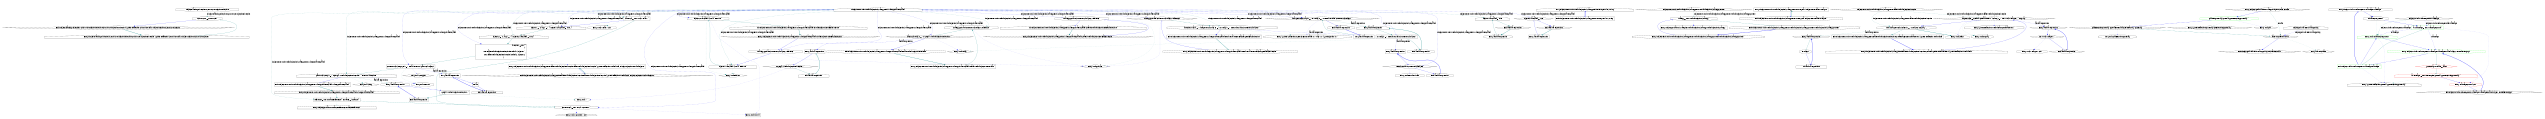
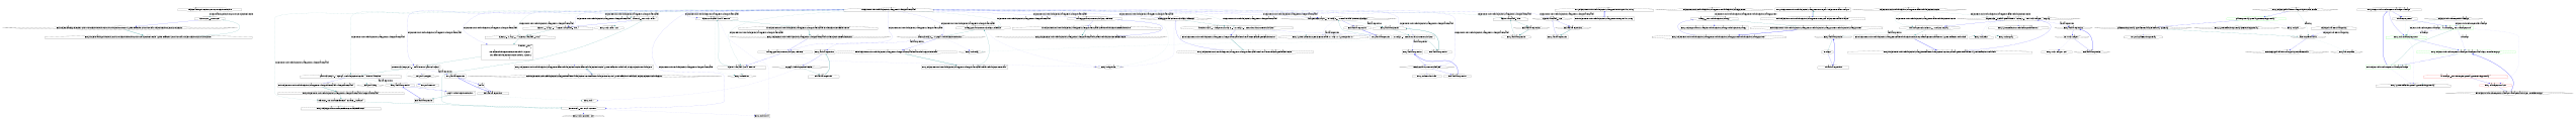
  digraph {
    node [shape=octagon cluster="lambda expression" file="CircularDependenciesTests.cs"]
    edge [arrowhead=diamond color=blue style=solid]
    n1 [label="Ninject.Planning.Directives.ConstructorInjectionDirective" cluster="" file=""]
    n2 [cluster="Ninject.Planning.Directives.ConstructorInjectionDirective.ConstructorInjectionDirective(System.Reflection.ConstructorInfo, Ninject.Injection.ConstructorInjector)" label="Constructor = constructor" span="36-36" file=""]
    n3 [cluster="Ninject.Planning.Directives.ConstructorInjectionDirective.ConstructorInjectionDirective(System.Reflection.ConstructorInfo, Ninject.Injection.ConstructorInjector)" label="Exit Ninject.Planning.Directives.ConstructorInjectionDirective.ConstructorInjectionDirective(System.Reflection.ConstructorInfo, Ninject.Injection.ConstructorInjector)" shape=diamond span="33-33" file=""]
    n4 [cluster="Ninject.Planning.Directives.ConstructorInjectionDirective.ConstructorInjectionDirective(System.Reflection.ConstructorInfo, Ninject.Injection.ConstructorInjector)" label="Entry Ninject.Planning.Directives.ConstructorInjectionDirective.ConstructorInjectionDirective(System.Reflection.ConstructorInfo, Ninject.Injection.ConstructorInjector)" shape=house span="33-33" file=""]
    n5 [cluster="Mock<IPlan>.cstr" label="Entry Mock<IPlan>.cstr"]
    n6 [cluster="Ninject.Tests.Unit.MethodInjectionStrategyTests.Dummy.Foo(int, string)" label="Entry Ninject.Tests.Unit.MethodInjectionStrategyTests.Dummy.Foo(int, string)" shape=house span="109-109"]
    n7 [cluster="Ninject.Tests.Unit.MethodInjectionStrategyTests.Dummy.Foo(int, string)" label="Exit Ninject.Tests.Unit.MethodInjectionStrategyTests.Dummy.Foo(int, string)" shape=box span="109-109"]
    n8 [cluster="Ninject.Activation.Strategies.MethodInjectionStrategy.MethodInjectionStrategy()" label="Entry Ninject.Activation.Strategies.MethodInjectionStrategy.MethodInjectionStrategy()" shape=box span="17-17"]
    n9 [cluster="Ninject.Tests.Unit.MethodInjectionStrategyTests.Dummy.Bar(Ninject.Tests.Fakes.IWeapon)" label="Entry Ninject.Tests.Unit.MethodInjectionStrategyTests.Dummy.Bar(Ninject.Tests.Fakes.IWeapon)" shape=box span="110-110"]
    n10 [cluster="Ninject.Tests.Unit.MethodInjectionStrategyTests.Dummy.Bar(Ninject.Tests.Fakes.IWeapon)" label="Exit Ninject.Tests.Unit.MethodInjectionStrategyTests.Dummy.Bar(Ninject.Tests.Fakes.IWeapon)" span="110-110"]
    n11 [cluster="Mock<IContext>.cstr" label="Entry Mock<IContext>.cstr" shape=diamond]
    n12 [cluster="Ninject.Tests.Unit.MethodInjectionStrategyTests.WhenActivateIsCalled.WhenActivateIsCalled()" label="Entry Ninject.Tests.Unit.MethodInjectionStrategyTests.WhenActivateIsCalled.WhenActivateIsCalled()" shape=house span="42-42"]
    n13 [cluster="Ninject.Tests.Unit.MethodInjectionStrategyTests.WhenActivateIsCalled.WhenActivateIsCalled()" label="reference = new InstanceReference { Instance = instance }" shape=box span="44-44"]
    n14 [cluster="Ninject.Tests.Unit.MethodInjectionStrategyTests.WhenActivateIsCalled.WhenActivateIsCalled()" label="contextMock = new Mock<IContext>()" span="46-46"]
    n15 [cluster="Ninject.Activation.InstanceReference.InstanceReference()" label="Entry Ninject.Activation.InstanceReference.InstanceReference()" shape=house span="16-16"]
    n16 [cluster="Ninject.Tests.Unit.MethodInjectionStrategyTests.WhenActivateIsCalled.WhenActivateIsCalled()" label="planMock = new Mock<IPlan>()" shape=box span="47-47"]
    n17 [cluster="Unk.Should" label="Entry Unk.Should" shape=box]
    n18 [cluster="Ninject.Tests.Unit.MethodInjectionStrategyTests.WhenActivateIsCalled.WhenActivateIsCalled()" label="injector1 = (x, args) => { injector1WasCalled = true; }" shape=house span="48-48"]
    n19 [cluster="Ninject.Tests.Unit.MethodInjectionStrategyTests.WhenActivateIsCalled.WhenActivateIsCalled()" label="injector2 = (x, args) => { injector2WasCalled = true; }" shape=house span="49-49"]
    n20 [cluster="Ninject.Tests.Unit.MethodInjectionStrategyTests.WhenActivateIsCalled.WhenActivateIsCalled()" label="directives = new[]\r\n            {\r\n                new FakeMethodInjectionDirective(method1, injector1),\r\n                new FakeMethodInjectionDirective(method2, injector2)\r\n            }" shape=box span="51-55"]
    n21 [cluster="Ninject.Tests.Unit.MethodInjectionStrategyTests.WhenActivateIsCalled.WhenActivateIsCalled()" label="contextMock.SetupGet(x => x.Plan).Returns(planMock.Object)" shape=box span="57-57"]
    n22 [cluster="Ninject.Tests.Unit.MethodInjectionStrategyTests.FakeMethodInjectionDirective.FakeMethodInjectionDirective(System.Reflection.MethodInfo, Ninject.Injection.MethodInjector)" label="Entry Ninject.Tests.Unit.MethodInjectionStrategyTests.FakeMethodInjectionDirective.FakeMethodInjectionDirective(System.Reflection.MethodInfo, Ninject.Injection.MethodInjector)" shape=box span="97-97"]
    n23 [cluster="Ninject.Tests.Unit.MethodInjectionStrategyTests.WhenActivateIsCalled.WhenActivateIsCalled()" label="planMock.Setup(x => x.GetAll<MethodInjectionDirective>()).Returns(directives)" shape=house span="59-59"]
    n24 [cluster="Unk.SetupGet" label="Entry Unk.SetupGet" shape=diamond]
    n25 [label="Entry lambda expression" shape=box span="57-57"]
    n26 [cluster="Unk.Returns" label="Entry Unk.Returns"]
    n27 [cluster="Ninject.Tests.Unit.MethodInjectionStrategyTests.FakeMethodInjectionDirective.FakeMethodInjectionDirective(System.Reflection.MethodInfo, Ninject.Injection.MethodInjector)" label="Exit Ninject.Tests.Unit.MethodInjectionStrategyTests.FakeMethodInjectionDirective.FakeMethodInjectionDirective(System.Reflection.MethodInfo, Ninject.Injection.MethodInjector)" shape=diamond span="97-97"]
    n28 [cluster="Ninject.Tests.Unit.MethodInjectionStrategyTests.WhenActivateIsCalled.WhenActivateIsCalled()" label="Exit Ninject.Tests.Unit.MethodInjectionStrategyTests.WhenActivateIsCalled.WhenActivateIsCalled()" shape=box span="42-42"]
    n29 [cluster="Unk.Setup" label="Entry Unk.Setup" shape=diamond]
    n30 [label="Entry lambda expression" span="59-59"]
    n31 [label="x.Plan" shape=box span="57-57"]
    n32 [label="x.GetAll<MethodInjectionDirective>()" shape=box span="59-59"]
    n33 [cluster="Unk.>" label="Entry Unk.>"]
    n34 [cluster="System.Collections.Generic.IEnumerable<T>.Map<T>(System.Action<T>)" label="Entry System.Collections.Generic.IEnumerable<T>.Map<T>(System.Action<T>)" span="8-8"]
    n35 [cluster="Ninject.Tests.Unit.MethodInjectionStrategyTests.WhenActivateIsCalled.InvokesInjectorsForEachDirective()" label="Entry Ninject.Tests.Unit.MethodInjectionStrategyTests.WhenActivateIsCalled.InvokesInjectorsForEachDirective()" shape=diamond span="85-85"]
    n36 [cluster="Ninject.Tests.Unit.MethodInjectionStrategyTests.WhenActivateIsCalled.InvokesInjectorsForEachDirective()" label="strategy.Activate(contextMock.Object, reference)" span="87-87"]
    n37 [cluster="Ninject.Tests.Unit.MethodInjectionStrategyTests.WhenActivateIsCalled.InvokesInjectorsForEachDirective()" label="injector1WasCalled.Should().BeTrue()" shape=house span="88-88"]
    n38 [cluster="Unk.Activate" label="Entry Unk.Activate" shape=diamond]
    n39 [cluster="Ninject.Tests.Unit.MethodInjectionStrategyTests.WhenActivateIsCalled.InvokesInjectorsForEachDirective()" label="injector2WasCalled.Should().BeTrue()" span="89-89"]
    n40 [cluster="Unk.BeTrue" label="Entry Unk.BeTrue" shape=diamond]
    n41 [cluster="Ninject.Tests.Unit.MethodInjectionStrategyTests.WhenActivateIsCalled.InvokesInjectorsForEachDirective()" label="Exit Ninject.Tests.Unit.MethodInjectionStrategyTests.WhenActivateIsCalled.InvokesInjectorsForEachDirective()" shape=house span="85-85"]
    n42 [cluster="Ninject.Tests.Unit.MethodInjectionStrategyTests.WhenActivateIsCalled.CreatesMethodInjectorsForEachDirective()" label="Entry Ninject.Tests.Unit.MethodInjectionStrategyTests.WhenActivateIsCalled.CreatesMethodInjectorsForEachDirective()" shape=diamond span="71-71"]
    n43 [cluster="Ninject.Tests.Unit.MethodInjectionStrategyTests.WhenActivateIsCalled.CreatesMethodInjectorsForEachDirective()" label="strategy.Activate(contextMock.Object, reference)" span="73-73"]
    n44 [cluster="Ninject.Tests.Unit.MethodInjectionStrategyTests.WhenActivateIsCalled.CreatesMethodInjectorsForEachDirective()" label="Exit Ninject.Tests.Unit.MethodInjectionStrategyTests.WhenActivateIsCalled.CreatesMethodInjectorsForEachDirective()" shape=house span="71-71"]
    n45 [cluster="Unk.ToArray" label="Entry Unk.ToArray"]
    n46 [label="Entry lambda expression" shape=diamond span="103-103"]
    n47 [label="m.Object" span="103-103"]
    n48 [label="Exit lambda expression" shape=house span="103-103"]
    n49 [label="Exit lambda expression" shape=house span="57-57"]
    n50 [label="Exit lambda expression" shape=box span="59-59"]
    n51 [label="Entry lambda expression" span="48-48"]
    n52 [label="injector1WasCalled = true" shape=house span="48-48"]
    n53 [label="Exit lambda expression" shape=diamond span="48-48"]
    n54 [label="Entry lambda expression" shape=box span="49-49"]
    n55 [label="injector2WasCalled = true" shape=diamond span="49-49"]
    n56 [label="Exit lambda expression" shape=diamond span="49-49"]
    n57 [label="Entry lambda expression" shape=box span="67-67"]
    n58 [label="x.GetAll<MethodInjectionDirective>()" shape=diamond span="67-67"]
    n59 [label="Exit lambda expression" shape=house span="67-67"]
    n60 [label="Entry lambda expression" shape=box span="81-81"]
    n61 [label="d.TargetMocks.Map(m => m.Verify(x => x.ResolveWithin(contextMock.Object)))" shape=diamond span="81-81"]
    n62 [label="Exit lambda expression" span="81-81"]
    n63 [label="Entry lambda expression" shape=house span="81-81"]
    n64 [label="m.Verify(x => x.ResolveWithin(contextMock.Object))" shape=box span="81-81"]
    n65 [label="Exit lambda expression" span="81-81"]
    n66 [label="Entry lambda expression" shape=box span="81-81"]
    n67 [cluster="Unk.Verify" label="Entry Unk.Verify" shape=diamond]
    n68 [label="x.ResolveWithin(contextMock.Object)" shape=diamond span="81-81"]
    n69 [label="Exit lambda expression" span="81-81"]
    n70 [cluster="Unk.ResolveWithin" label="Entry Unk.ResolveWithin"]
    n71 [label="Entry lambda expression" shape=diamond span="102-102"]
    n72 [label="new Mock<ITarget>()" shape=diamond span="102-102"]
    n73 [label="Exit lambda expression" shape=diamond span="102-102"]
    n74 [cluster="Mock<ITarget>.cstr" label="Entry Mock<ITarget>.cstr"]
    n75 [cluster="Unk.Select" label="Entry Unk.Select" shape=house]
    n76 [cluster="Ninject.Tests.Unit.MethodInjectionStrategyTests.WhenActivateIsCalled.ReadsMethodInjectorsFromPlan()" label="Entry Ninject.Tests.Unit.MethodInjectionStrategyTests.WhenActivateIsCalled.ReadsMethodInjectorsFromPlan()" shape=box span="63-63"]
    n77 [cluster="Ninject.Tests.Unit.MethodInjectionStrategyTests.WhenActivateIsCalled.ReadsMethodInjectorsFromPlan()" label="strategy.Activate(contextMock.Object, reference)" span="65-65"]
    n78 [cluster="Ninject.Tests.Unit.MethodInjectionStrategyTests.WhenActivateIsCalled.ReadsMethodInjectorsFromPlan()" label="planMock.Verify(x => x.GetAll<MethodInjectionDirective>())" shape=diamond span="67-67"]
    n79 [cluster="Ninject.Tests.Unit.MethodInjectionStrategyTests.WhenActivateIsCalled.ReadsMethodInjectorsFromPlan()" label="Exit Ninject.Tests.Unit.MethodInjectionStrategyTests.WhenActivateIsCalled.ReadsMethodInjectorsFromPlan()" span="63-63"]
    n80 [cluster="Ninject.Tests.Unit.MethodInjectionStrategyTests.WhenActivateIsCalled.ResolvesValuesForEachTargetOfEachDirective()" label="Entry Ninject.Tests.Unit.MethodInjectionStrategyTests.WhenActivateIsCalled.ResolvesValuesForEachTargetOfEachDirective()" span="77-77"]
    n81 [cluster="Ninject.Tests.Unit.MethodInjectionStrategyTests.WhenActivateIsCalled.ResolvesValuesForEachTargetOfEachDirective()" label="strategy.Activate(contextMock.Object, reference)" shape=diamond span="79-79"]
    n82 [cluster="Ninject.Tests.Unit.MethodInjectionStrategyTests.WhenActivateIsCalled.ResolvesValuesForEachTargetOfEachDirective()" label="directives.Map(d => d.TargetMocks.Map(m => m.Verify(x => x.ResolveWithin(contextMock.Object))))" span="81-81"]
    n83 [cluster="Ninject.Tests.Unit.MethodInjectionStrategyTests.WhenActivateIsCalled.ResolvesValuesForEachTargetOfEachDirective()" label="Exit Ninject.Tests.Unit.MethodInjectionStrategyTests.WhenActivateIsCalled.ResolvesValuesForEachTargetOfEachDirective()" shape=box span="77-77"]
    n84 [cluster="System.Reflection.MethodBase.GetParameters()" label="Entry System.Reflection.MethodBase.GetParameters()" span="0-0"]
    n85 [cluster="Ninject.Tests.Unit.MethodInjectionStrategyTests.MethodInjectionStrategyContext.MethodInjectionStrategyContext()" label="Entry Ninject.Tests.Unit.MethodInjectionStrategyTests.MethodInjectionStrategyContext.MethodInjectionStrategyContext()" span="22-22"]
    n86 [cluster="Ninject.Tests.Unit.MethodInjectionStrategyTests.MethodInjectionStrategyContext.MethodInjectionStrategyContext()" label="strategy = new MethodInjectionStrategy()" span="24-24"]
    n87 [cluster="Ninject.Tests.Unit.MethodInjectionStrategyTests.MethodInjectionStrategyContext.MethodInjectionStrategyContext()" label="Exit Ninject.Tests.Unit.MethodInjectionStrategyTests.MethodInjectionStrategyContext.MethodInjectionStrategyContext()" span="22-22"]
    n88 [cluster="Ninject.Tests.Unit.MethodInjectionStrategyTests.FakeMethodInjectionDirective.CreateTargetsFromParameters(System.Reflection.MethodInfo)" label="Entry Ninject.Tests.Unit.MethodInjectionStrategyTests.FakeMethodInjectionDirective.CreateTargetsFromParameters(System.Reflection.MethodInfo)" shape=house span="100-100"]
    n89 [cluster="Ninject.Tests.Unit.MethodInjectionStrategyTests.FakeMethodInjectionDirective.CreateTargetsFromParameters(System.Reflection.MethodInfo)" label="TargetMocks = method.GetParameters().Select(p => new Mock<ITarget>()).ToArray()" shape=diamond span="102-102"]
    n90 [cluster="Ninject.Tests.Unit.MethodInjectionStrategyTests.FakeMethodInjectionDirective.CreateTargetsFromParameters(System.Reflection.MethodInfo)" label="return TargetMocks.Select(m => m.Object).ToArray();" span="103-103"]
    n91 [cluster="Ninject.Tests.Unit.MethodInjectionStrategyTests.FakeMethodInjectionDirective.CreateTargetsFromParameters(System.Reflection.MethodInfo)" label="Exit Ninject.Tests.Unit.MethodInjectionStrategyTests.FakeMethodInjectionDirective.CreateTargetsFromParameters(System.Reflection.MethodInfo)" shape=box span="100-100"]
    n92 [label="Ninject.Tests.Unit.MethodInjectionStrategyTests.MethodInjectionStrategyContext" shape=diamond cluster=""]
    n93 [label="Ninject.Tests.Unit.MethodInjectionStrategyTests.WhenActivateIsCalled" shape=house cluster=""]
    n94 [label="Ninject.Tests.Unit.MethodInjectionStrategyTests.FakeMethodInjectionDirective" shape=diamond cluster=""]
    n95 [cluster="Unk.AddExecutionAssembly" file="MainActivity.cs" label="Entry Unk.AddExecutionAssembly"]
    n96 [cluster="Ninject.Android.Tests.MainActivity.OnCreate(Bundle)" file="MainActivity.cs" label="Entry Ninject.Android.Tests.MainActivity.OnCreate(Bundle)" shape=diamond span="17-17"]
    n97 [cluster="Ninject.Android.Tests.MainActivity.OnCreate(Bundle)" color=green community=0 file="MainActivity.cs" label="AddTestAssembly(Assembly.GetExecutingAssembly())" span="21-21"]
    n98 [cluster="Ninject.Android.Tests.MainActivity.OnCreate(Bundle)" file="MainActivity.cs" label="base.OnCreate(bundle)" shape=diamond span="36-36"]
    n99 [cluster="Ninject.Android.Tests.MainActivity.OnCreate(Bundle)" file="MainActivity.cs" label="AddExecutionAssembly(typeof(ExtensibilityPointFactory).Assembly)" shape=diamond span="22-22"]
    n100 [cluster="System.Reflection.Assembly.GetExecutingAssembly()" file="MainActivity.cs" label="Entry System.Reflection.Assembly.GetExecutingAssembly()" shape=diamond span="0-0"]
    n101 [cluster="Unk.Add" file="MainActivity.cs" label="Entry Unk.Add" shape=diamond]
    n102 [cluster="Ninject.Android.Tests.MainActivity.OnCreate(Bundle)" file="MainActivity.cs" label="Exit Ninject.Android.Tests.MainActivity.OnCreate(Bundle)" shape=diamond span="17-17"]
    n103 [cluster="Unk.OnCreate" file="MainActivity.cs" label="Entry Unk.OnCreate" shape=diamond]
    n104 [file="MainActivity.cs" label="Ninject.Android.Tests.MainActivity" shape=house cluster=""]
    n105 [cluster="Ninject.WindowsPhone8Tests.MainPage.MainPage()" file="MainPage.xaml.cs" label="Entry Ninject.WindowsPhone8Tests.MainPage.MainPage()" span="18-18"]
    n106 [cluster="Ninject.WindowsPhone8Tests.MainPage.MainPage()" file="MainPage.xaml.cs" label="InitializeComponent()" span="20-20"]
    n107 [cluster="Ninject.WindowsPhone8Tests.MainPage.MainPage()" color=green community=0 file="MainPage.xaml.cs" label="var mainPage = new MainPageControl()" shape=box span="23-23"]
    n108 [cluster="Unk.InitializeComponent" color=green community=0 file="MainPage.xaml.cs" label="Entry Unk.InitializeComponent" shape=house]
    n109 [cluster="Ninject.WindowsPhone8Tests.MainPage.MainPage()" color=green community=0 file="MainPage.xaml.cs" label="Exit Ninject.WindowsPhone8Tests.MainPage.MainPage()" shape=box span="18-18"]
    n110 [cluster="Ninject.WindowsPhone8Tests.MainPage.MainPage_Loaded(object, RoutedEventArgs)" color=green community=0 file="MainPage.xaml.cs" label="Entry Ninject.WindowsPhone8Tests.MainPage.MainPage_Loaded(object, RoutedEventArgs)" span="29-29"]
    n111 [cluster="MainPageControl.cstr" color=red community=0 file="MainPage.xaml.cs" label="Entry MainPageControl.cstr"]
    n112 [cluster="System.Reflection.Assembly.GetExecutingAssembly()" file="MainPage.xaml.cs" label="Entry System.Reflection.Assembly.GetExecutingAssembly()" shape=house span="0-0"]
-   n113 [cluster="Ninject.WindowsPhone8Tests.MainPage.MainPage_Loaded(object, RoutedEventArgs)" color=red community=0 file="MainPage.xaml.cs" label="SystemTray.IsVisible = false" shape=diamond span="32-32"]
    n114 [cluster="Ninject.WindowsPhone8Tests.MainPage.MainPage_Loaded(object, RoutedEventArgs)" file="MainPage.xaml.cs" label="Exit Ninject.WindowsPhone8Tests.MainPage.MainPage_Loaded(object, RoutedEventArgs)" shape=diamond span="29-29"]
    n115 [cluster="Ninject.WindowsPhone8Tests.MainPage.MainPage_Loaded(object, RoutedEventArgs)" color=red community=0 file="MainPage.xaml.cs" label="var testPage = new TestEngine(Assembly.GetExecutingAssembly())" shape=house span="34-34"]
    n116 [file="MainPage.xaml.cs" label="Ninject.WindowsPhone8Tests.MainPage" shape=diamond cluster=""]
    n1 -> n2 [arrowhead=tee color=teal label="Ninject.Planning.Directives.ConstructorInjectionDirective" style=dashed]
    n2 -> n3
    n3 -> n4 [color=teal style=bold]
    n4 -> n2 [arrowhead=odot color=teal]
    n6 -> n7 [arrowhead=odot]
    n7 -> n6 [arrowhead=odot style=bold]
    n9 -> n10 [arrowhead=tee]
    n10 -> n9 [arrowhead=tee color=teal style=bold]
    n12 -> n13 [color=teal]
    n13 -> n14 [arrowhead=tee color=teal]
    n13 -> n15 [arrowhead=odot color=teal style=dotted]
    n14 -> n11 [style=dotted]
    n14 -> n16 [arrowhead=odot color=teal]
    n14 -> n17 [arrowhead=tee style=dotted]
    n16 -> n5 [color=teal style=dotted]
    n16 -> n18 [arrowhead=odot]
    n18 -> n19 [arrowhead=tee color=teal]
    n19 -> n20 [color=teal]
    n20 -> n21 [arrowhead=odot color=teal]
    n20 -> n22 [arrowhead=tee style=dotted]
    n21 -> n23 [arrowhead=odot color=teal]
    n21 -> n24 [arrowhead=odot style=dotted]
    n21 -> n25 [arrowhead=tee label="lambda expression" style=dashed]
    n21 -> n26 [arrowhead=odot color=teal style=dotted]
    n22 -> n27 [arrowhead=odot]
    n23 -> n26 [style=dotted]
    n23 -> n28 [arrowhead=odot]
    n23 -> n29 [color=teal style=dotted]
    n23 -> n30 [arrowhead=tee color=teal label="lambda expression" style=dashed]
    n25 -> n31 [arrowhead=tee]
    n27 -> n22 [arrowhead=tee color=teal style=bold]
    n28 -> n12 [arrowhead=tee color=teal style=bold]
    n30 -> n32 [arrowhead=tee]
    n31 -> n49 [arrowhead=tee]
    n32 -> n33 [arrowhead=tee color=teal style=dotted]
    n32 -> n50 [color=teal]
    n35 -> n36 [arrowhead=tee]
    n36 -> n37 [arrowhead=tee]
    n36 -> n38 [arrowhead=tee style=dotted]
    n37 -> n39 [arrowhead=tee color=teal]
    n37 -> n40 [arrowhead=tee color=teal style=dotted]
    n39 -> n17 [arrowhead=odot style=dotted]
    n39 -> n40 [color=teal style=dotted]
    n39 -> n41 [arrowhead=odot color=teal]
    n41 -> n35 [arrowhead=tee color=teal style=bold]
    n42 -> n43 [arrowhead=odot]
    n43 -> n38 [arrowhead=odot color=teal style=dotted]
    n43 -> n44 [arrowhead=tee]
    n44 -> n42 [color=teal style=bold]
    n46 -> n47 [arrowhead=odot color=teal]
    n47 -> n48 [arrowhead=tee]
    n48 -> n46 [style=bold]
    n49 -> n25 [arrowhead=odot style=bold]
    n50 -> n30 [arrowhead=tee style=bold]
    n51 -> n52 [arrowhead=tee color=teal]
    n52 -> n53 [color=teal]
    n53 -> n51 [color=teal style=bold]
    n54 -> n55 [arrowhead=odot]
    n55 -> n56
    n56 -> n54 [arrowhead=tee color=teal style=bold]
    n57 -> n58 [arrowhead=tee]
    n58 -> n33 [arrowhead=tee style=dotted]
    n58 -> n59 [arrowhead=tee color=teal]
    n59 -> n57 [arrowhead=odot color=teal style=bold]
    n60 -> n61 [arrowhead=tee color=teal]
    n61 -> n34 [arrowhead=odot style=dotted]
    n61 -> n62 [arrowhead=tee]
    n61 -> n63 [color=teal label="lambda expression" style=dashed]
    n62 -> n60 [arrowhead=odot style=bold]
    n63 -> n64 [color=teal]
    n64 -> n65 [color=teal]
    n64 -> n66 [arrowhead=tee label="lambda expression" style=dashed]
    n64 -> n67 [arrowhead=odot color=teal style=dotted]
    n65 -> n63 [arrowhead=tee color=teal style=bold]
    n66 -> n68 [arrowhead=tee]
    n68 -> n69 [arrowhead=tee]
    n68 -> n70 [arrowhead=odot style=dotted]
    n69 -> n66 [style=bold]
    n71 -> n72
    n72 -> n73 [arrowhead=odot]
    n72 -> n74 [style=dotted]
    n73 -> n71 [style=bold]
    n76 -> n77 [color=teal]
    n77 -> n38 [arrowhead=odot style=dotted]
    n77 -> n78 [arrowhead=odot color=teal]
    n78 -> n57 [label="lambda expression" style=dashed]
    n78 -> n67 [style=dotted]
    n78 -> n79
    n79 -> n76 [arrowhead=odot color=teal style=bold]
    n80 -> n81 [arrowhead=odot]
    n81 -> n38 [arrowhead=odot style=dotted]
    n81 -> n82 [color=teal]
    n82 -> n34 [arrowhead=tee color=teal style=dotted]
    n82 -> n60 [arrowhead=odot label="lambda expression" style=dashed]
    n82 -> n83
    n83 -> n80 [arrowhead=odot color=teal style=bold]
    n85 -> n86 [arrowhead=tee]
    n86 -> n8 [style=dotted]
    n86 -> n87 [arrowhead=odot color=teal]
    n87 -> n85 [style=bold]
    n88 -> n89 [arrowhead=tee]
    n89 -> n45 [arrowhead=odot color=teal style=dotted]
    n89 -> n71 [label="lambda expression" style=dashed]
    n89 -> n75 [arrowhead=odot style=dotted]
    n89 -> n84 [arrowhead=tee style=dotted]
    n89 -> n90
    n90 -> n45 [color=teal style=dotted]
    n90 -> n46 [arrowhead=odot color=teal label="lambda expression" style=dashed]
-   n90 -> n75 [color=teal style=bold]
+   n90 -> n75 [color=teal style=dotted]
    n90 -> n91 [color=teal]
    n91 -> n88 [style=bold]
    n92 -> n86 [arrowhead=odot color=teal label="Ninject.Tests.Unit.MethodInjectionStrategyTests.MethodInjectionStrategyContext" style=dashed]
    n93 -> n13 [arrowhead=tee color=teal label="Ninject.Tests.Unit.MethodInjectionStrategyTests.WhenActivateIsCalled" style=dashed]
    n93 -> n14 [label="Ninject.Tests.Unit.MethodInjectionStrategyTests.WhenActivateIsCalled" style=dashed]
    n93 -> n16 [color=teal label="Ninject.Tests.Unit.MethodInjectionStrategyTests.WhenActivateIsCalled" style=dashed]
    n93 -> n18 [label="Ninject.Tests.Unit.MethodInjectionStrategyTests.WhenActivateIsCalled" style=dashed]
    n93 -> n19 [arrowhead=odot color=teal label="Ninject.Tests.Unit.MethodInjectionStrategyTests.WhenActivateIsCalled" style=dashed]
    n93 -> n20 [label="Ninject.Tests.Unit.MethodInjectionStrategyTests.WhenActivateIsCalled" style=dashed]
    n93 -> n21 [label="Ninject.Tests.Unit.MethodInjectionStrategyTests.WhenActivateIsCalled" style=dashed]
    n93 -> n23 [color=teal label="Ninject.Tests.Unit.MethodInjectionStrategyTests.WhenActivateIsCalled" style=dashed]
    n93 -> n36 [arrowhead=tee label="Ninject.Tests.Unit.MethodInjectionStrategyTests.WhenActivateIsCalled" style=dashed]
    n93 -> n37 [color=teal label="Ninject.Tests.Unit.MethodInjectionStrategyTests.WhenActivateIsCalled" style=dashed]
    n93 -> n39 [label="Ninject.Tests.Unit.MethodInjectionStrategyTests.WhenActivateIsCalled" style=dashed]
    n93 -> n43 [arrowhead=odot label="Ninject.Tests.Unit.MethodInjectionStrategyTests.WhenActivateIsCalled" style=dashed]
    n93 -> n52 [arrowhead=tee color=teal label="Ninject.Tests.Unit.MethodInjectionStrategyTests.WhenActivateIsCalled" style=dashed]
    n93 -> n55 [arrowhead=odot label="Ninject.Tests.Unit.MethodInjectionStrategyTests.WhenActivateIsCalled" style=dashed]
    n93 -> n61 [label="Ninject.Tests.Unit.MethodInjectionStrategyTests.WhenActivateIsCalled" style=dashed]
    n93 -> n64 [arrowhead=odot label="Ninject.Tests.Unit.MethodInjectionStrategyTests.WhenActivateIsCalled" style=dashed]
    n93 -> n68 [arrowhead=odot label="Ninject.Tests.Unit.MethodInjectionStrategyTests.WhenActivateIsCalled" style=dashed]
    n93 -> n77 [arrowhead=tee color=teal label="Ninject.Tests.Unit.MethodInjectionStrategyTests.WhenActivateIsCalled" style=dashed]
    n93 -> n78 [arrowhead=tee label="Ninject.Tests.Unit.MethodInjectionStrategyTests.WhenActivateIsCalled" style=dashed]
    n93 -> n81 [arrowhead=odot label="Ninject.Tests.Unit.MethodInjectionStrategyTests.WhenActivateIsCalled" style=dashed]
    n93 -> n82 [arrowhead=tee color=teal label="Ninject.Tests.Unit.MethodInjectionStrategyTests.WhenActivateIsCalled" style=dashed]
    n94 -> n89 [arrowhead=odot color=teal label="Ninject.Tests.Unit.MethodInjectionStrategyTests.FakeMethodInjectionDirective" style=dashed]
    n94 -> n90 [color=teal label="Ninject.Tests.Unit.MethodInjectionStrategyTests.FakeMethodInjectionDirective" style=dashed]
    n96 -> n97
-   n96 -> n98 [arrowhead=tee color=teal label=Bundle style=dashed]
+   n96 -> n98 [arrowhead=tee color=teal label=Planning style=dashed]
    n97 -> n99 [arrowhead=odot]
    n97 -> n100 [arrowhead=odot color=teal style=dotted]
    n97 -> n101 [arrowhead=odot style=dotted]
    n98 -> n102
    n98 -> n103 [arrowhead=tee color=teal style=dotted]
    n99 -> n95 [arrowhead=odot style=dotted]
    n99 -> n98 [arrowhead=tee color=teal]
    n104 -> n98 [label="Ninject.Android.Tests.MainActivity" style=dashed]
    n105 -> n106
    n106 -> n107
    n106 -> n108 [arrowhead=odot color=teal style=dotted]
    n107 -> n108 [arrowhead=odot label=mainPage style=dashed]
    n107 -> n109 [arrowhead=odot color=teal]
    n107 -> n110 [arrowhead=tee label=mainPage style=dashed]
    n107 -> n111 [style=dotted]
    n108 -> n110
    n108 -> n112 [arrowhead=tee style=dotted]
    n109 -> n105 [arrowhead=odot style=bold]
-   n109 -> n108
+   n105 -> n108
    n109 -> n112 [arrowhead=odot style=dotted]
    n110 -> n109 [arrowhead=odot]
-   n110 -> n113 [arrowhead=tee color=teal]
    n111 -> n114 [arrowhead=odot]
-   n113 -> n115 [arrowhead=tee color=teal]
    n114 -> n110 [style=bold]
    n115 -> n111
    n115 -> n112 [arrowhead=tee color=teal style=dotted]
    n116 -> n107 [arrowhead=tee label="Ninject.WindowsPhone8Bundle.MainPage" style=dashed]
    n116 -> n108 [color=teal label="Ninject.WindowsPhone8Tests.MainPage" style=dashed]
  }
